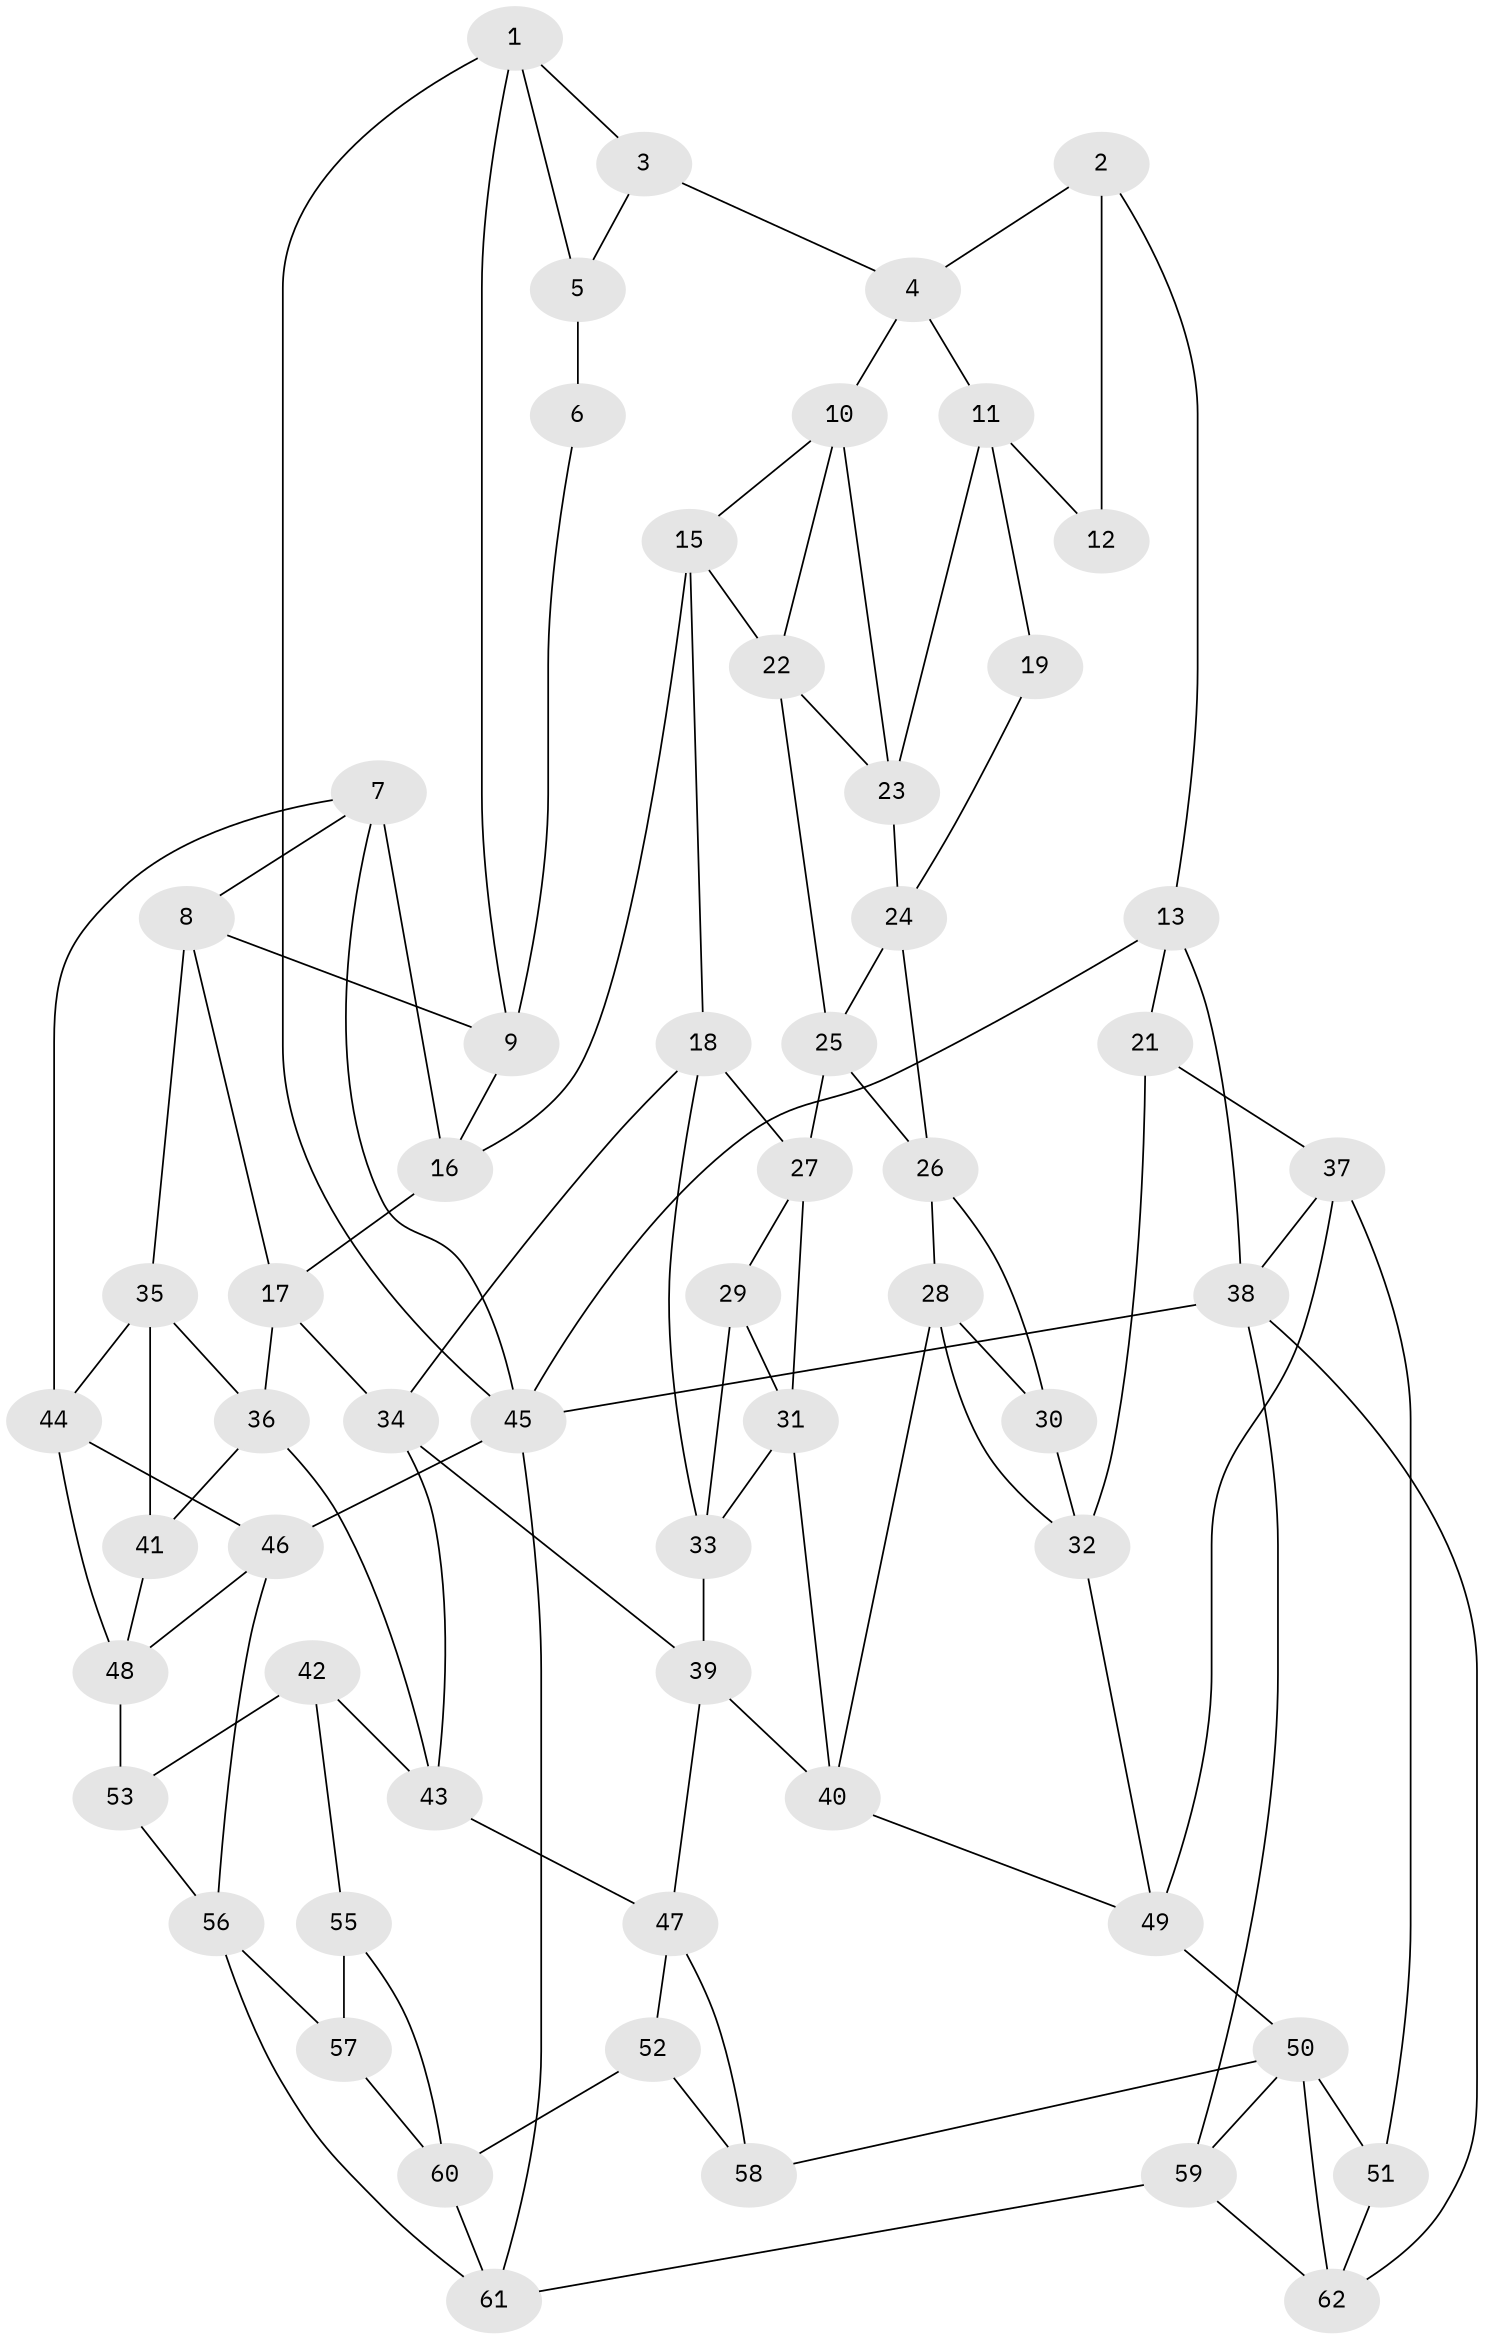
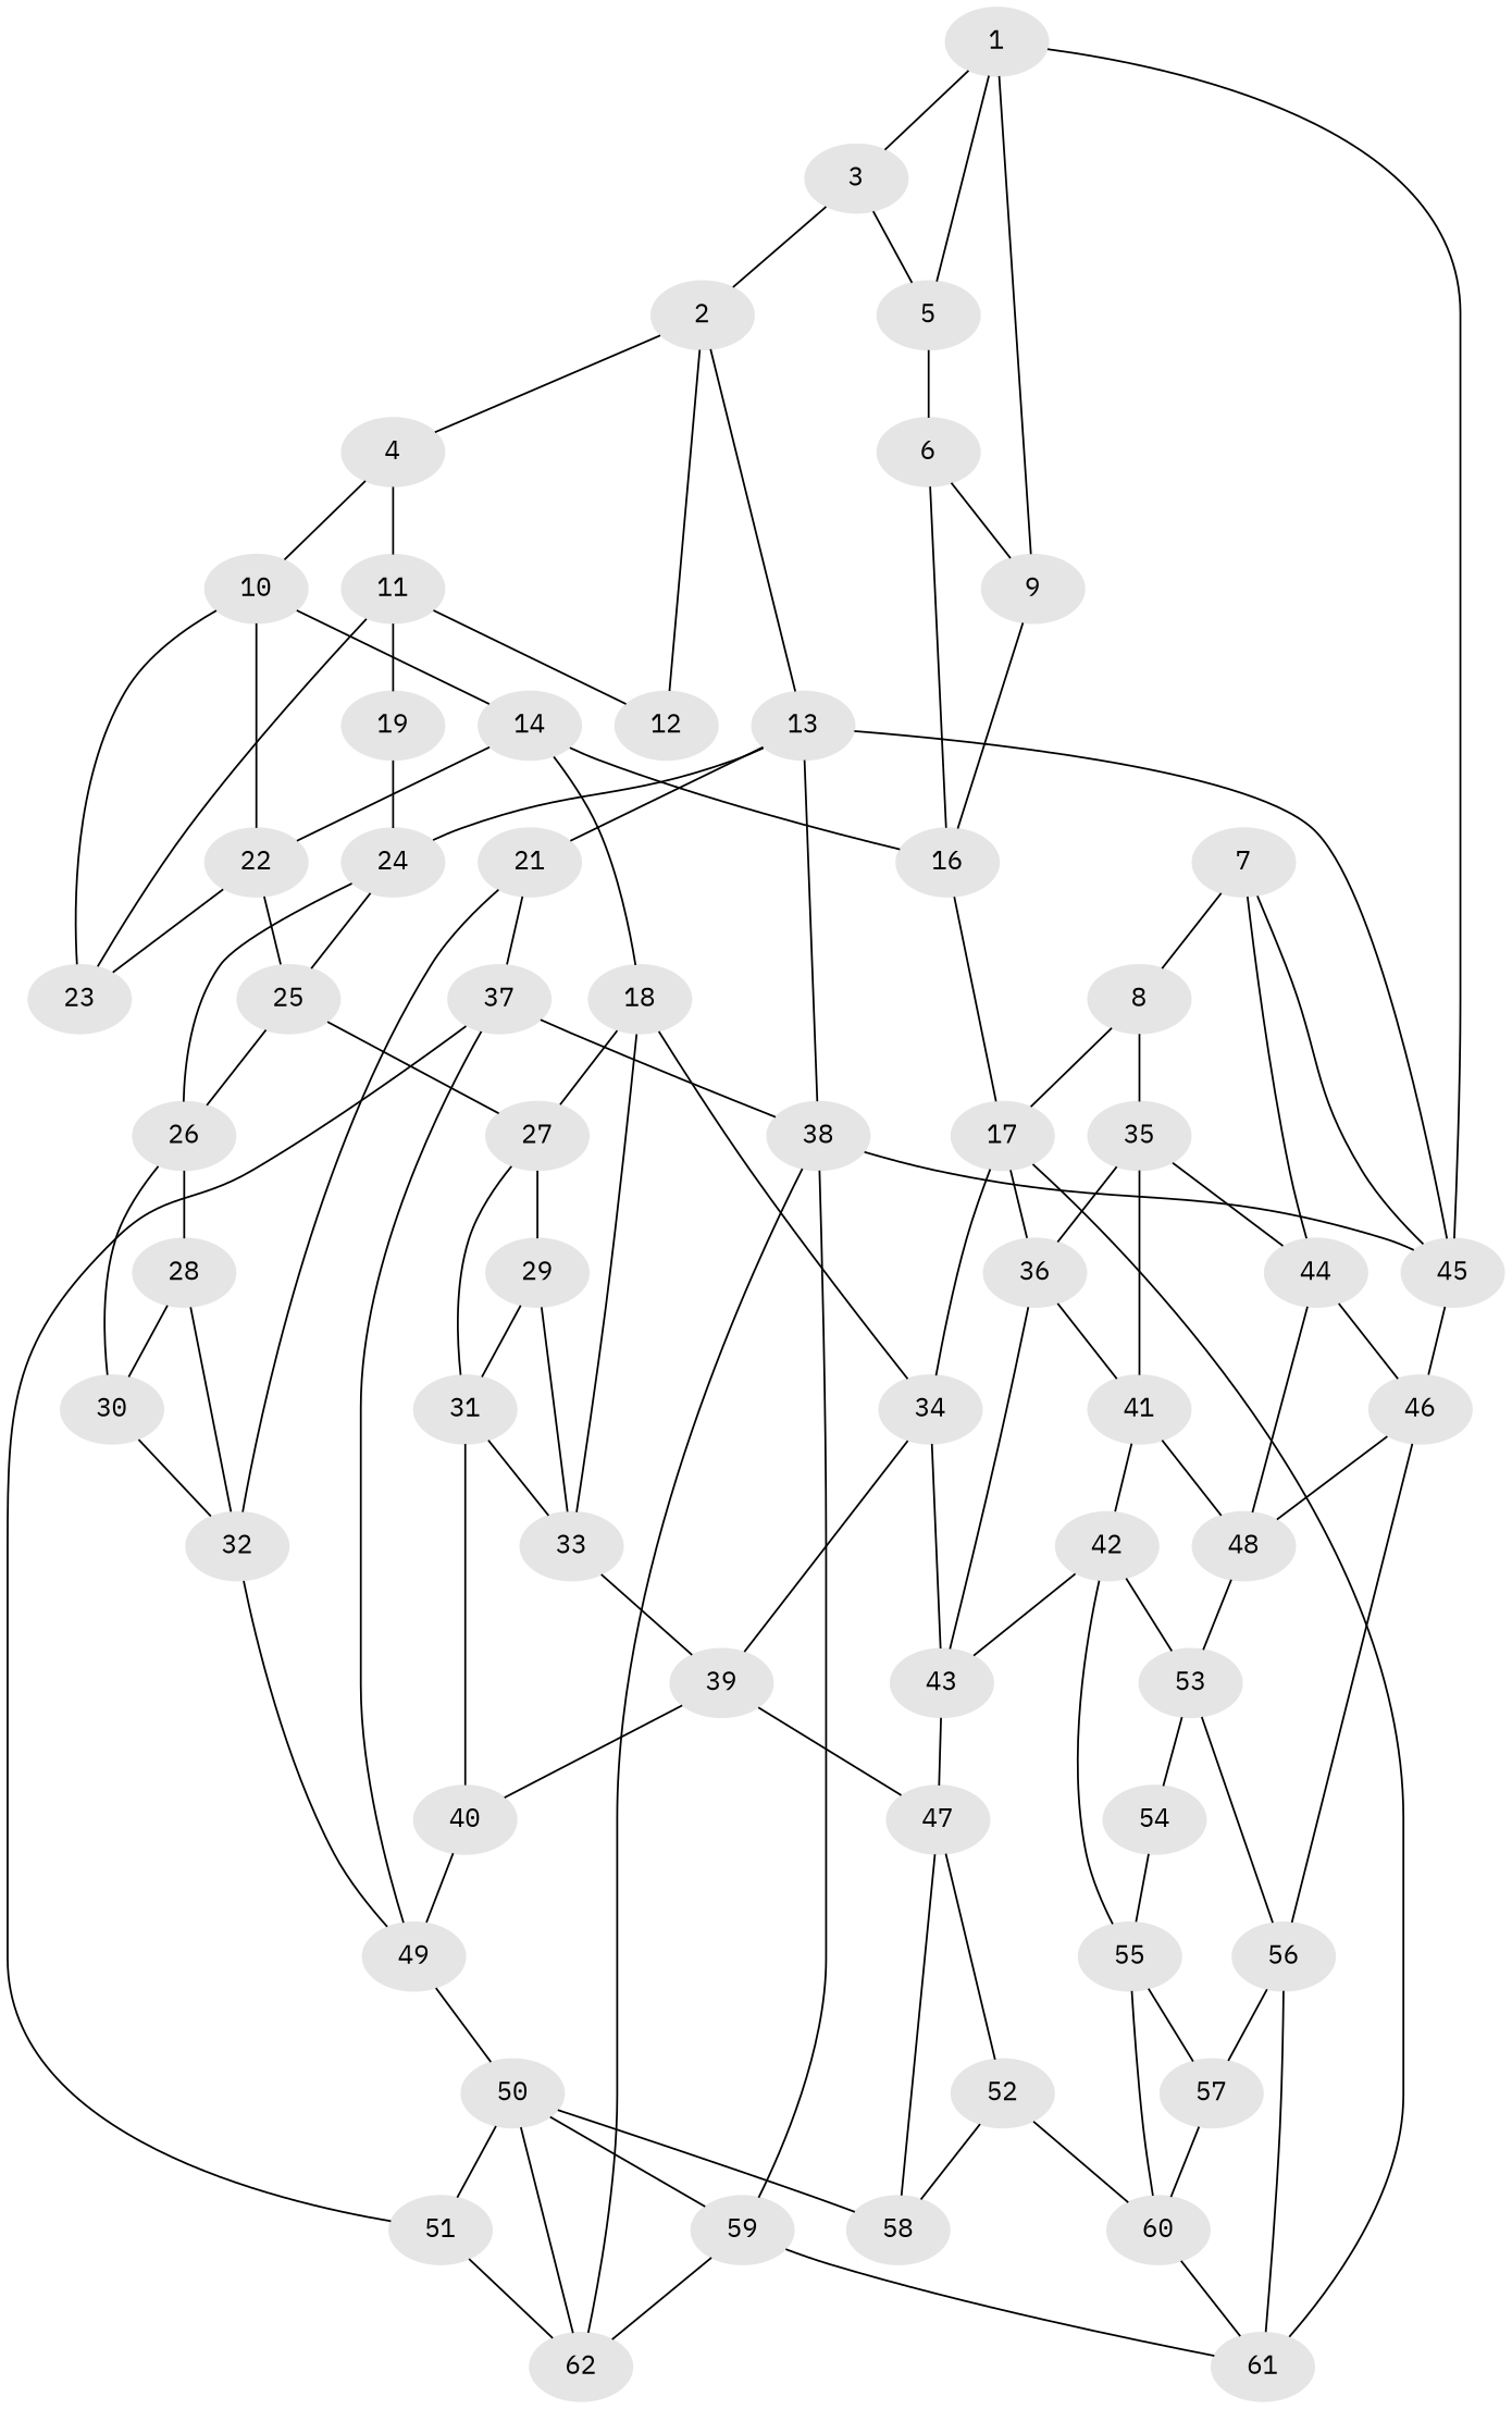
  graph {
    fontname="IBM Plex Mono"
    node [color=gray90 fontname="IBM Plex Mono" style=filled]
    edge [fontname="IBM Plex Mono" weight=1.0]
    1
    3
    5
    9
    45
    4
    6
    16
    46
    61
    2
    12
    13
    10
    11
    21
    38
-   15
+   15 [label=14]
    22
    23
    19
    17
    7
    8
    44
    35
    48
    34
    36
    41
    18
    25
    24
    32
    37
    59
    62
    27
    33
    39
    43
    29
    31
    26
    30
    49
    51
    28
    40
    50
    47
    42
    52
    58
    53
    55
    56
+   54
    60
    57
    1 -- 3
    1 -- 5
    1 -- 9
    1 -- 45
    3 -- 5
-   3 -- 4
+   3 -- 2
    5 -- 6 [weight=2.0]
    9 -- 16
    45 -- 46
-   45 -- 61
+   17 -- 61
    4 -- 10
    4 -- 11
    6 -- 9
-   7 -- 16
+   6 -- 16
    16 -- 17
    46 -- 48
    46 -- 56
    2 -- 4
    2 -- 12
    2 -- 13
    13 -- 45
    13 -- 21
    13 -- 38
    10 -- 15
    10 -- 22
    10 -- 23
    11 -- 12
    11 -- 23
    11 -- 19
    21 -- 32
    21 -- 37
    38 -- 45
    38 -- 59
    38 -- 62
    15 -- 16
    15 -- 22
    15 -- 18
    22 -- 23
    22 -- 25
-   23 -- 24
+   13 -- 24
    19 -- 24
    17 -- 34
    17 -- 36
    7 -- 45
    7 -- 8
    7 -- 44
-   8 -- 9
    8 -- 17
    8 -- 35
    44 -- 46
    44 -- 48
    35 -- 44
    35 -- 36
    35 -- 41
    48 -- 53
    34 -- 39
    34 -- 43
    36 -- 41
    36 -- 43
    41 -- 48
+   41 -- 42
    18 -- 34
    18 -- 27
    18 -- 33
    25 -- 27
    25 -- 26
    24 -- 25
    24 -- 26
    32 -- 49
    37 -- 38
    37 -- 49
    37 -- 51
    59 -- 61
    59 -- 62
    27 -- 29
    27 -- 31
    33 -- 39
    39 -- 40
    39 -- 47
    43 -- 47
    29 -- 33
    29 -- 31
    31 -- 33
    31 -- 40
    26 -- 30
    26 -- 28
    30 -- 32
    49 -- 50
    51 -- 62
    28 -- 32
    28 -- 30
-   28 -- 40
    40 -- 49
    50 -- 59
    50 -- 62
    50 -- 51
    50 -- 58
    47 -- 52
    47 -- 58
    42 -- 43
    42 -- 53
    42 -- 55
    52 -- 58
    52 -- 60
    53 -- 56
+   53 -- 54
    55 -- 60
    55 -- 57
    56 -- 61
    56 -- 57
+   54 -- 55
    60 -- 61
    57 -- 60
  }
